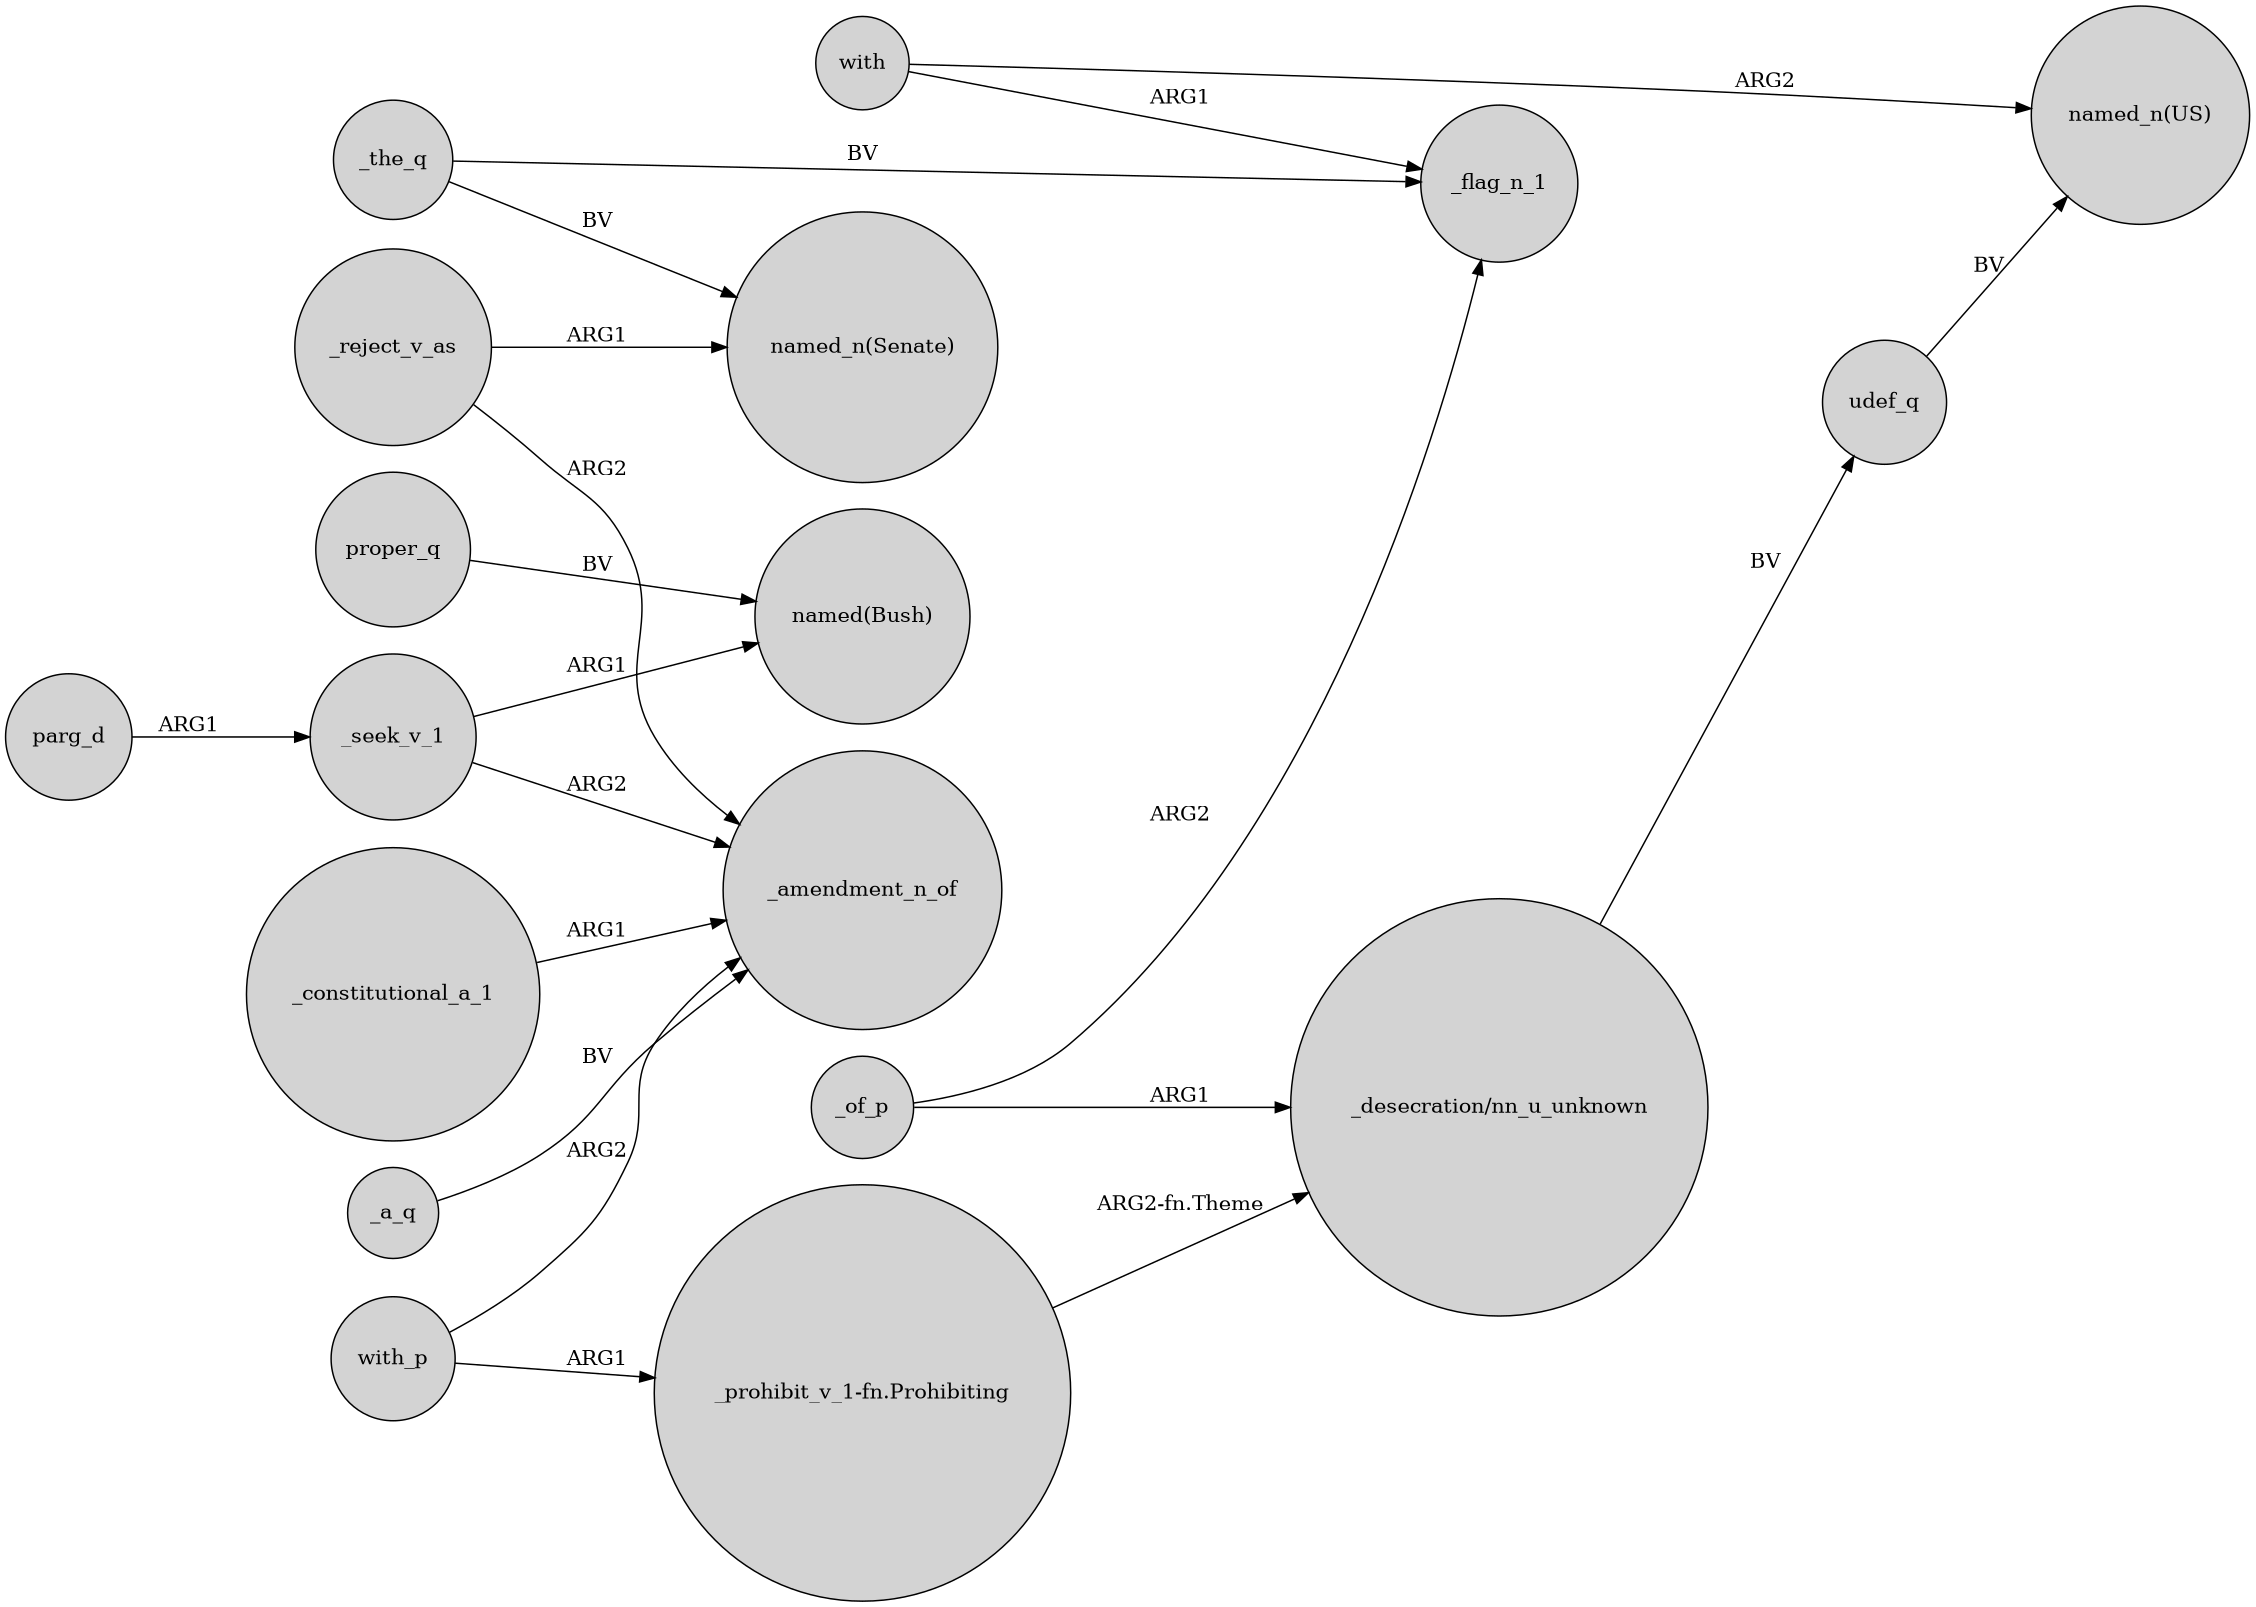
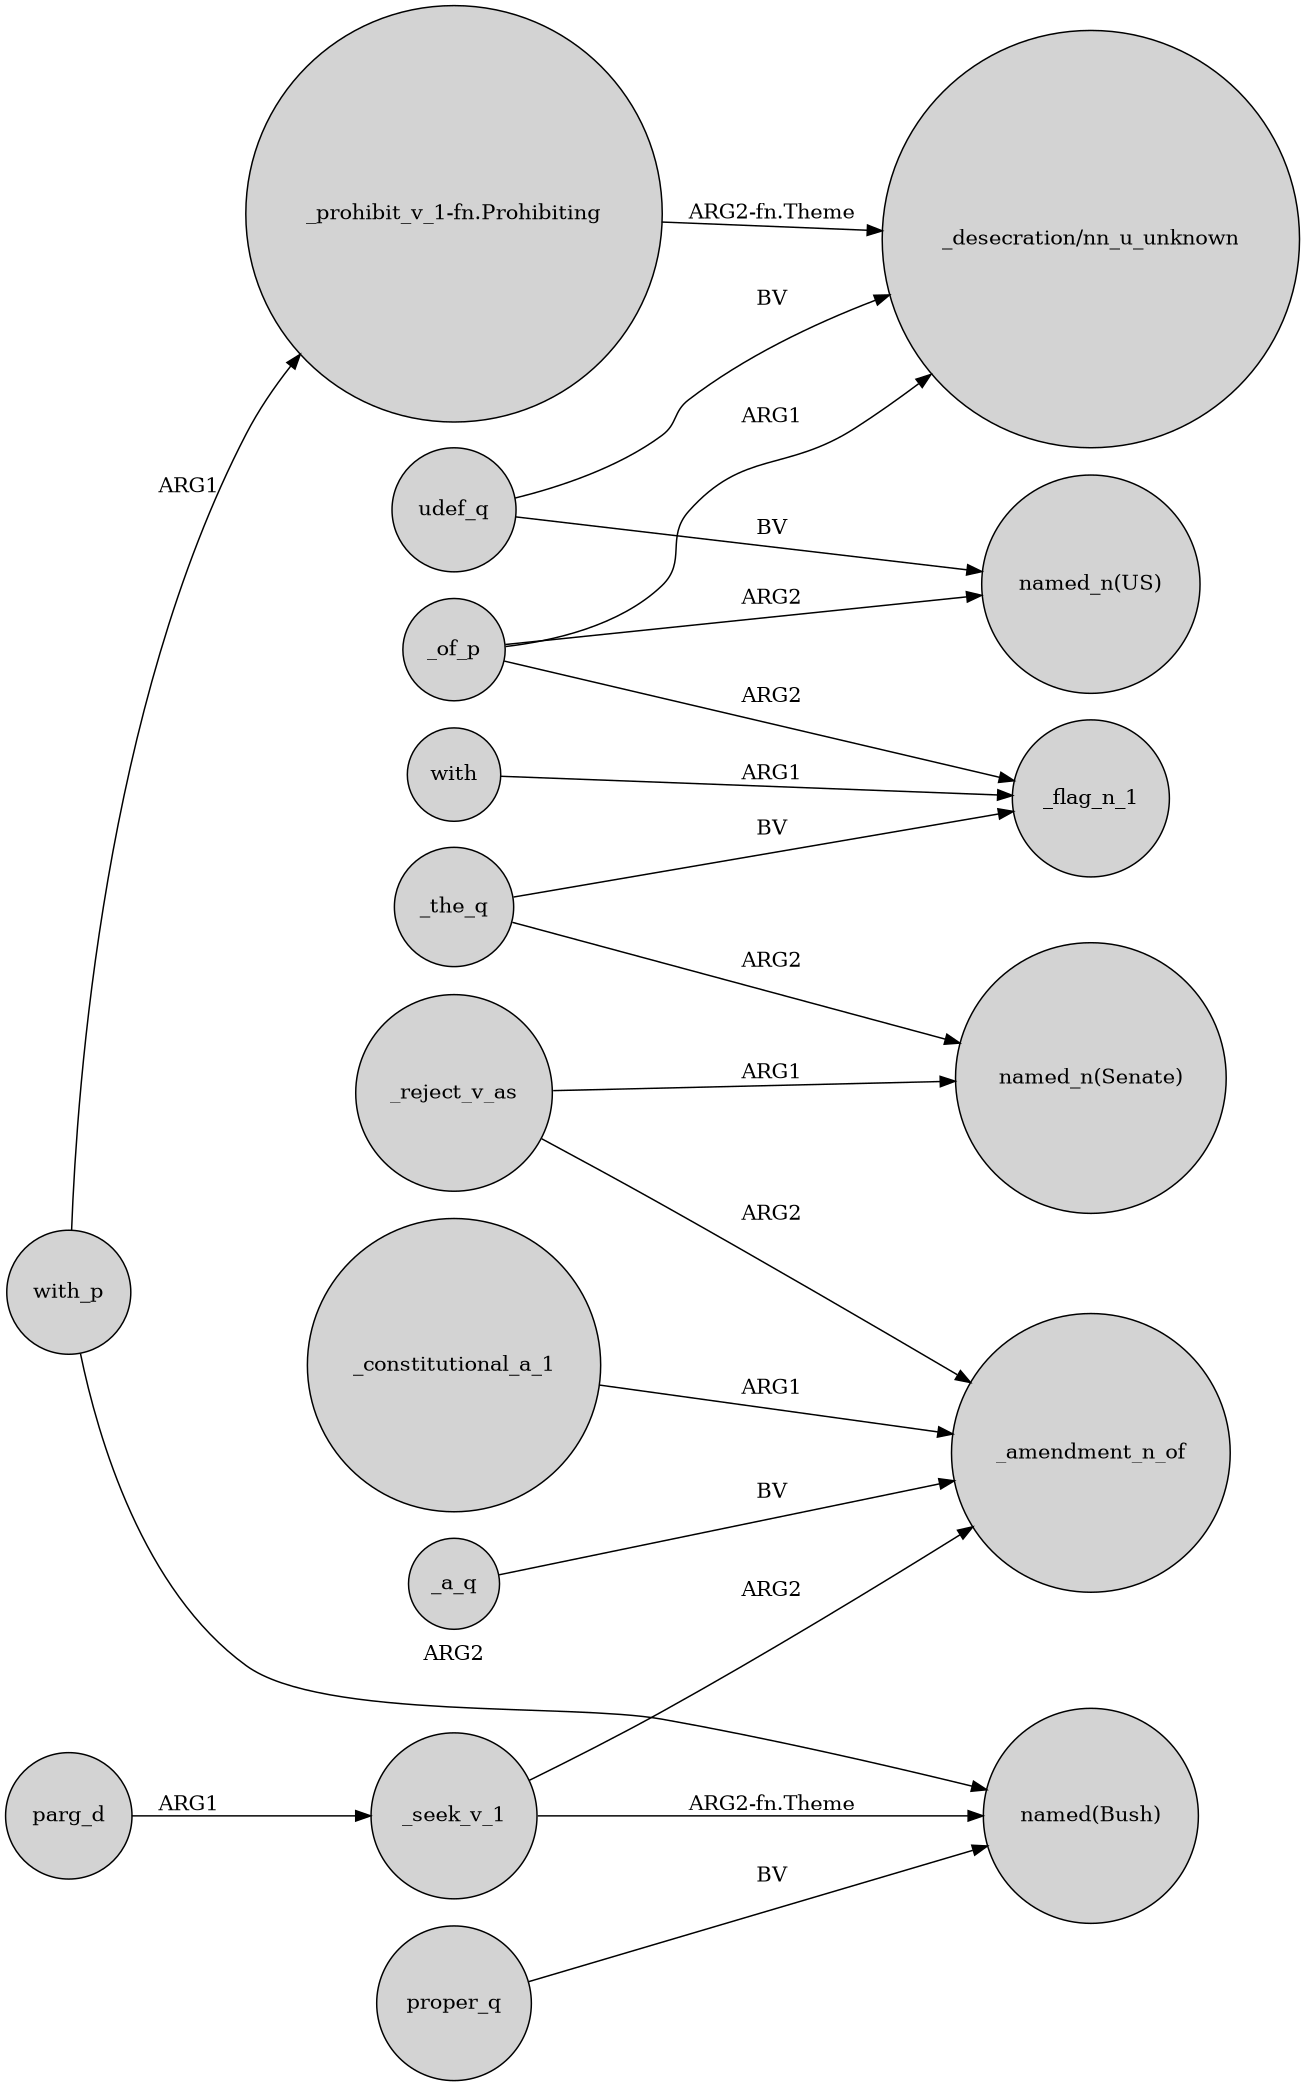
  digraph {
    rankdir=LR
    node [shape=circle style=filled]
    udef_q
    "_desecration/nn_u_unknown"
    "named_n(US)"
    parg_d
    _seek_v_1
    _amendment_n_of
    "named(Bush)"
    _a_q
    n9 [label=with]
    _flag_n_1
    "_prohibit_v_1-fn.Prohibiting"
    _the_q
    "named_n(Senate)"
    _reject_v_as
    proper_q
    _of_p
    with_p
    _constitutional_a_1
-   "_desecration/nn_u_unknown" -> udef_q [label=BV]
+   udef_q -> "_desecration/nn_u_unknown" [label=BV]
    udef_q -> "named_n(US)" [label=BV]
    parg_d -> _seek_v_1 [label=ARG1]
    _seek_v_1 -> _amendment_n_of [label=ARG2]
-   _seek_v_1 -> "named(Bush)" [label=ARG1]
+   _seek_v_1 -> "named(Bush)" [label="ARG2-fn.Theme"]
    _a_q -> _amendment_n_of [label=BV]
-   n9 -> "named_n(US)" [label=ARG2]
+   _of_p -> "named_n(US)" [label=ARG2]
    n9 -> _flag_n_1 [label=ARG1]
    "_prohibit_v_1-fn.Prohibiting" -> "_desecration/nn_u_unknown" [label="ARG2-fn.Theme"]
    _the_q -> _flag_n_1 [label=BV]
-   _the_q -> "named_n(Senate)" [label=BV]
+   _the_q -> "named_n(Senate)" [label=ARG2]
    _reject_v_as -> _amendment_n_of [label=ARG2]
    _reject_v_as -> "named_n(Senate)" [label=ARG1]
    proper_q -> "named(Bush)" [label=BV]
    _of_p -> "_desecration/nn_u_unknown" [label=ARG1]
    _of_p -> _flag_n_1 [label=ARG2]
-   with_p -> _amendment_n_of [label=ARG2]
+   with_p -> "named(Bush)" [label=ARG2]
    with_p -> "_prohibit_v_1-fn.Prohibiting" [label=ARG1]
    _constitutional_a_1 -> _amendment_n_of [label=ARG1]
  }
